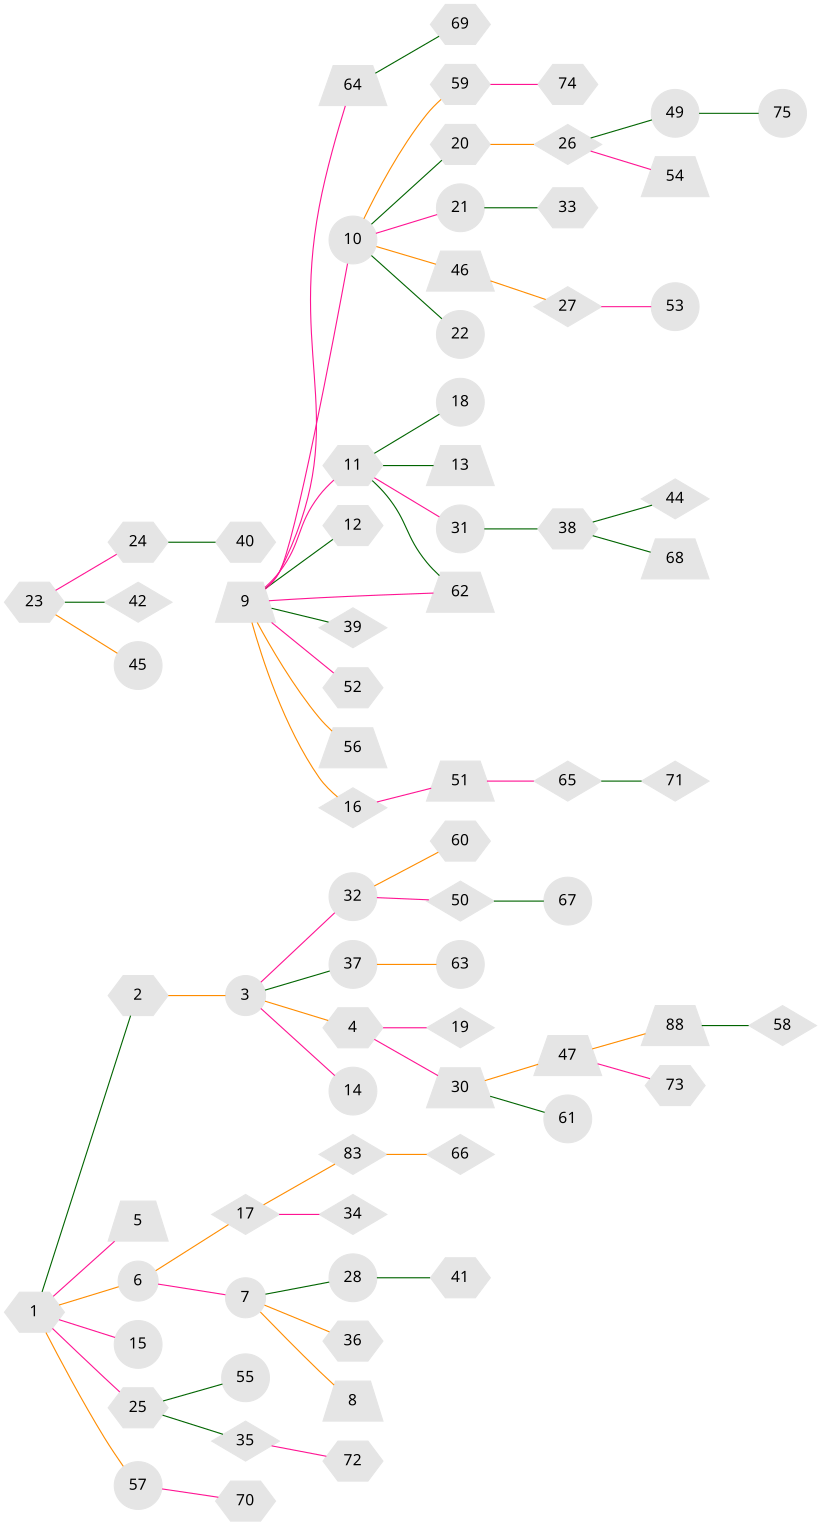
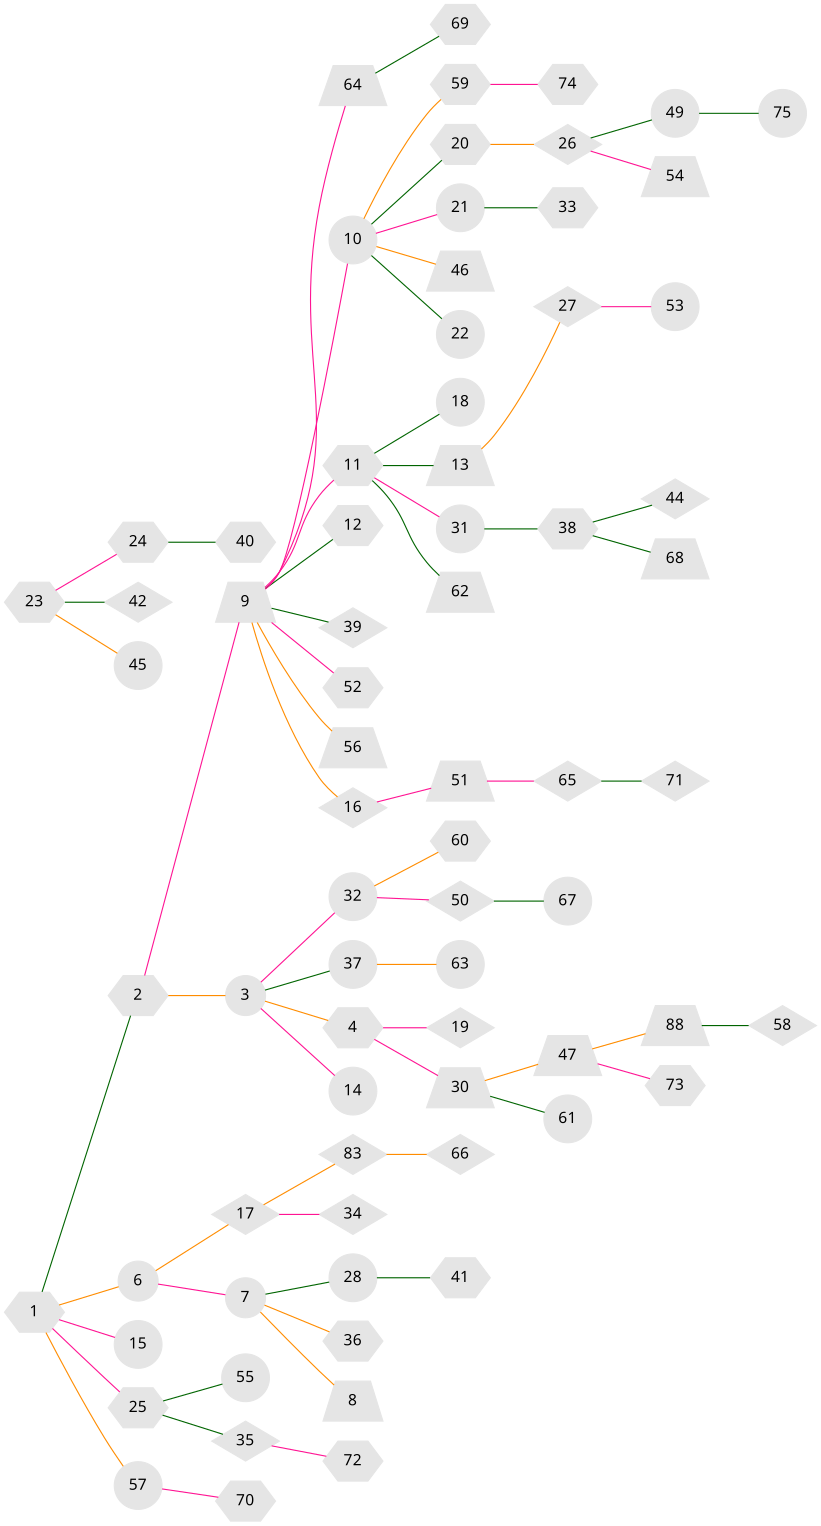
  graph {
    fontname="Noto Sans"
    rankdir=LR
    node [color=gray90 fontname="Noto Sans" shape=hexagon style=filled]
    edge [color=darkgreen fontname="Noto Sans"]
    1
    2
-   5 [shape=trapezium]
    6 [shape=circle]
    15 [shape=circle]
    25
    57 [shape=circle]
    3 [shape=circle]
    9 [shape=trapezium]
    7 [shape=circle]
    17 [shape=diamond]
    35 [shape=diamond]
    55 [shape=circle]
    70
    4
    14 [shape=circle]
    32 [shape=circle]
    37 [shape=circle]
    10 [shape=circle]
    11
    12
    16 [shape=diamond]
    39 [shape=diamond]
    52
    56 [shape=trapezium]
    64 [shape=trapezium]
    19 [shape=diamond]
    30 [shape=trapezium]
    50 [shape=diamond]
    60
    63 [shape=circle]
    47 [shape=trapezium]
    61 [shape=circle]
    8 [shape=trapezium]
    28 [shape=circle]
    36
    34 [shape=diamond]
    n38 [label=83 shape=diamond]
    41
    20
    21 [shape=circle]
    22 [shape=circle]
    46 [shape=trapezium]
    59
    13 [shape=trapezium]
    18 [shape=circle]
    31 [shape=circle]
    62 [shape=trapezium]
    51 [shape=trapezium]
    69
    26 [shape=diamond]
    33
    74
    27 [shape=diamond]
    38
    53 [shape=circle]
    23
    24
    42 [shape=diamond]
    45 [shape=circle]
    65 [shape=diamond]
    66 [shape=diamond]
    49 [shape=circle]
    54 [shape=trapezium]
    40
    72
    75 [shape=circle]
    n68 [label=88 shape=trapezium]
    73
    44 [shape=diamond]
    68 [shape=trapezium]
    67 [shape=circle]
    58 [shape=diamond]
    71 [shape=diamond]
    1 -- 2
-   1 -- 5 [color=deeppink]
    1 -- 6 [color=darkorange]
    1 -- 15 [color=deeppink]
    1 -- 25 [color=deeppink]
    1 -- 57 [color=darkorange]
    2 -- 3 [color=darkorange]
-   62 -- 9 [color=deeppink]
+   2 -- 9 [color=deeppink]
    6 -- 7 [color=deeppink]
    6 -- 17 [color=darkorange]
    25 -- 35
    25 -- 55
    57 -- 70 [color=deeppink]
    3 -- 4 [color=darkorange]
    3 -- 14 [color=deeppink]
    3 -- 32 [color=deeppink]
    3 -- 37
    9 -- 10 [color=deeppink]
    9 -- 11 [color=deeppink]
    9 -- 12
    9 -- 16 [color=darkorange]
    9 -- 39
    9 -- 52 [color=deeppink]
    9 -- 56 [color=darkorange]
    9 -- 64 [color=deeppink]
    7 -- 8 [color=darkorange]
    7 -- 28
    7 -- 36 [color=darkorange]
    17 -- 34 [color=deeppink]
    17 -- n38 [color=darkorange]
    35 -- 72 [color=deeppink]
    4 -- 19 [color=deeppink]
    4 -- 30 [color=deeppink]
    32 -- 50 [color=deeppink]
    32 -- 60 [color=darkorange]
    37 -- 63 [color=darkorange]
    10 -- 20
    10 -- 21 [color=deeppink]
    10 -- 22
    10 -- 46 [color=darkorange]
    10 -- 59 [color=darkorange]
    11 -- 13
    11 -- 18
    11 -- 31 [color=deeppink]
    11 -- 62
    16 -- 51 [color=deeppink]
    64 -- 69
    30 -- 47 [color=darkorange]
    30 -- 61
    50 -- 67
    47 -- n68 [color=darkorange]
    47 -- 73 [color=deeppink]
    28 -- 41
    n38 -- 66 [color=darkorange]
    20 -- 26 [color=darkorange]
    21 -- 33
    59 -- 74 [color=deeppink]
-   46 -- 27 [color=darkorange]
+   13 -- 27 [color=darkorange]
    31 -- 38
    51 -- 65 [color=deeppink]
    26 -- 49
    26 -- 54 [color=deeppink]
    27 -- 53 [color=deeppink]
    38 -- 44
    38 -- 68
    23 -- 24 [color=deeppink]
    23 -- 42
    23 -- 45 [color=darkorange]
    24 -- 40
    65 -- 71
    49 -- 75
    n68 -- 58
  }
